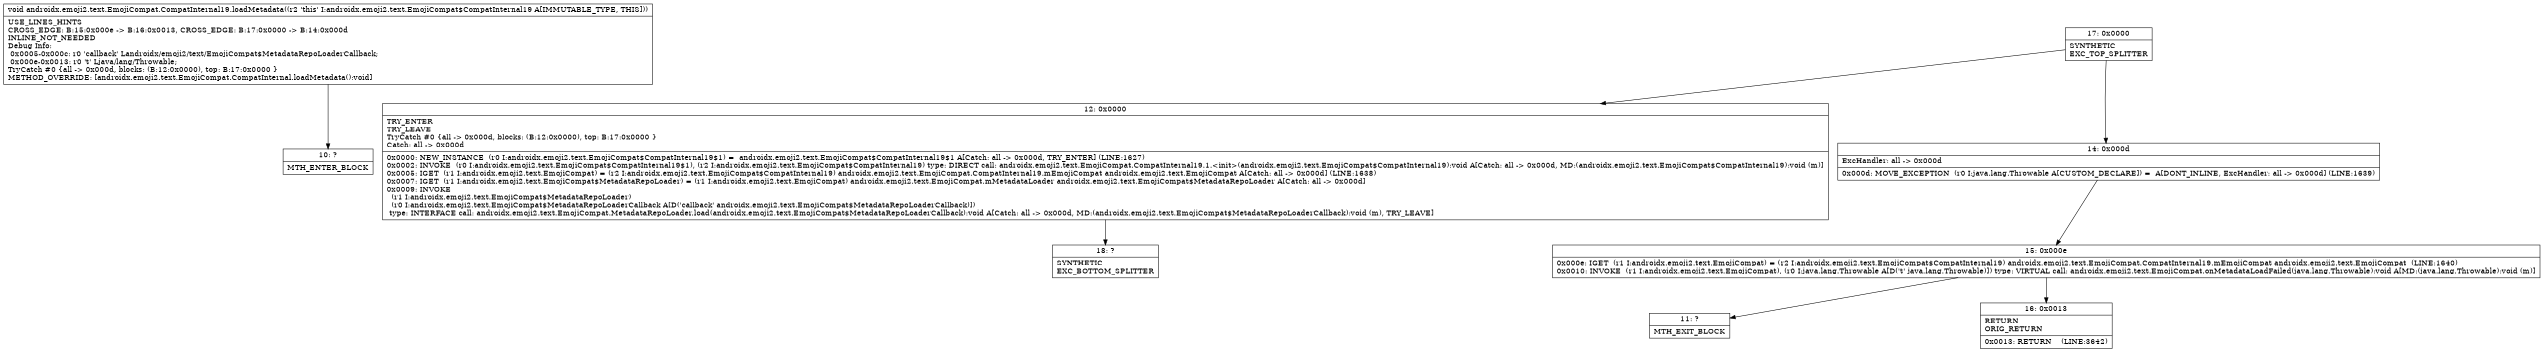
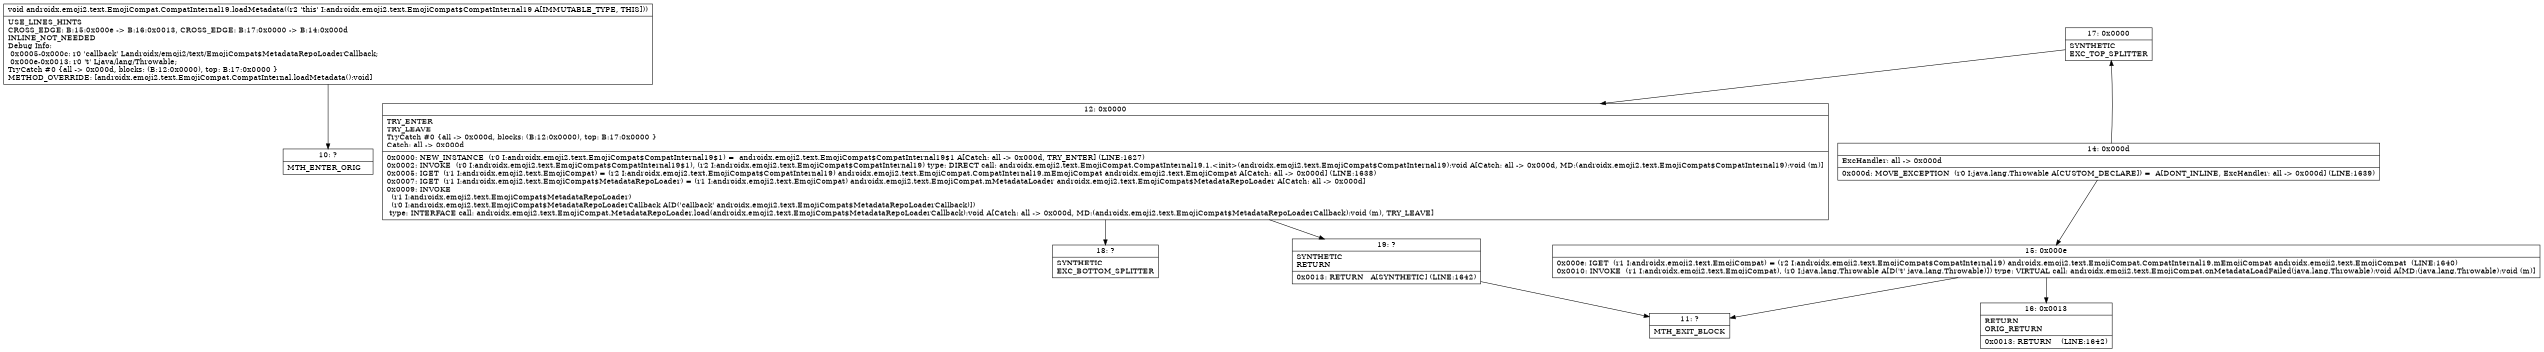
  digraph {
    node [shape=record]
-   n1 [label="{10\:\ ?|MTH_ENTER_BLOCK\l}"]
+   n1 [label="{10\:\ ?|MTH_ENTER_ORIG\l}"]
    n2 [label="{17\:\ 0x0000|SYNTHETIC\lEXC_TOP_SPLITTER\l}"]
    n3 [label="{12\:\ 0x0000|TRY_ENTER\lTRY_LEAVE\lTryCatch #0 \{all \-\> 0x000d, blocks: (B:12:0x0000), top: B:17:0x0000 \}\lCatch: all \-\> 0x000d\l|0x0000: NEW_INSTANCE  (r0 I:androidx.emoji2.text.EmojiCompat$CompatInternal19$1) =  androidx.emoji2.text.EmojiCompat$CompatInternal19$1 A[Catch: all \-\> 0x000d, TRY_ENTER] (LINE:1627)\l0x0002: INVOKE  (r0 I:androidx.emoji2.text.EmojiCompat$CompatInternal19$1), (r2 I:androidx.emoji2.text.EmojiCompat$CompatInternal19) type: DIRECT call: androidx.emoji2.text.EmojiCompat.CompatInternal19.1.\<init\>(androidx.emoji2.text.EmojiCompat$CompatInternal19):void A[Catch: all \-\> 0x000d, MD:(androidx.emoji2.text.EmojiCompat$CompatInternal19):void (m)]\l0x0005: IGET  (r1 I:androidx.emoji2.text.EmojiCompat) = (r2 I:androidx.emoji2.text.EmojiCompat$CompatInternal19) androidx.emoji2.text.EmojiCompat.CompatInternal19.mEmojiCompat androidx.emoji2.text.EmojiCompat A[Catch: all \-\> 0x000d] (LINE:1638)\l0x0007: IGET  (r1 I:androidx.emoji2.text.EmojiCompat$MetadataRepoLoader) = (r1 I:androidx.emoji2.text.EmojiCompat) androidx.emoji2.text.EmojiCompat.mMetadataLoader androidx.emoji2.text.EmojiCompat$MetadataRepoLoader A[Catch: all \-\> 0x000d]\l0x0009: INVOKE  \l  (r1 I:androidx.emoji2.text.EmojiCompat$MetadataRepoLoader)\l  (r0 I:androidx.emoji2.text.EmojiCompat$MetadataRepoLoaderCallback A[D('callback' androidx.emoji2.text.EmojiCompat$MetadataRepoLoaderCallback)])\l type: INTERFACE call: androidx.emoji2.text.EmojiCompat.MetadataRepoLoader.load(androidx.emoji2.text.EmojiCompat$MetadataRepoLoaderCallback):void A[Catch: all \-\> 0x000d, MD:(androidx.emoji2.text.EmojiCompat$MetadataRepoLoaderCallback):void (m), TRY_LEAVE]\l}"]
    n4 [label="{14\:\ 0x000d|ExcHandler: all \-\> 0x000d\l|0x000d: MOVE_EXCEPTION  (r0 I:java.lang.Throwable A[CUSTOM_DECLARE]) =  A[DONT_INLINE, ExcHandler: all \-\> 0x000d] (LINE:1639)\l}"]
    n5 [label="{18\:\ ?|SYNTHETIC\lEXC_BOTTOM_SPLITTER\l}"]
+   n6 [label="{19\:\ ?|SYNTHETIC\lRETURN\l|0x0013: RETURN   A[SYNTHETIC] (LINE:1642)\l}"]
    n7 [label="{15\:\ 0x000e|0x000e: IGET  (r1 I:androidx.emoji2.text.EmojiCompat) = (r2 I:androidx.emoji2.text.EmojiCompat$CompatInternal19) androidx.emoji2.text.EmojiCompat.CompatInternal19.mEmojiCompat androidx.emoji2.text.EmojiCompat  (LINE:1640)\l0x0010: INVOKE  (r1 I:androidx.emoji2.text.EmojiCompat), (r0 I:java.lang.Throwable A[D('t' java.lang.Throwable)]) type: VIRTUAL call: androidx.emoji2.text.EmojiCompat.onMetadataLoadFailed(java.lang.Throwable):void A[MD:(java.lang.Throwable):void (m)]\l}"]
    n8 [label="{11\:\ ?|MTH_EXIT_BLOCK\l}"]
-   n9 [label="{16\:\ 0x0013|RETURN\lORIG_RETURN\l|0x0013: RETURN    (LINE:3642)\l}"]
+   n9 [label="{16\:\ 0x0013|RETURN\lORIG_RETURN\l|0x0013: RETURN    (LINE:1642)\l}"]
    n10 [label="{void androidx.emoji2.text.EmojiCompat.CompatInternal19.loadMetadata((r2 'this' I:androidx.emoji2.text.EmojiCompat$CompatInternal19 A[IMMUTABLE_TYPE, THIS]))  | USE_LINES_HINTS\lCROSS_EDGE: B:15:0x000e \-\> B:16:0x0013, CROSS_EDGE: B:17:0x0000 \-\> B:14:0x000d\lINLINE_NOT_NEEDED\lDebug Info:\l  0x0005\-0x000c: r0 'callback' Landroidx\/emoji2\/text\/EmojiCompat$MetadataRepoLoaderCallback;\l  0x000e\-0x0013: r0 't' Ljava\/lang\/Throwable;\lTryCatch #0 \{all \-\> 0x000d, blocks: (B:12:0x0000), top: B:17:0x0000 \}\lMETHOD_OVERRIDE: [androidx.emoji2.text.EmojiCompat.CompatInternal.loadMetadata():void]\l}"]
    n2 -> n3
-   n2 -> n4
+   n4 -> n2
    n3 -> n5
+   n3 -> n6
    n4 -> n7
+   n6 -> n8
    n7 -> n8
    n7 -> n9
    n10 -> n1
  }
